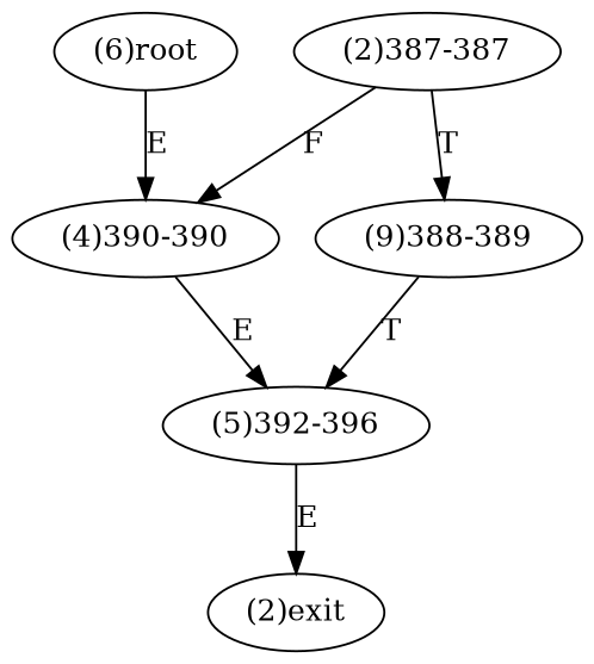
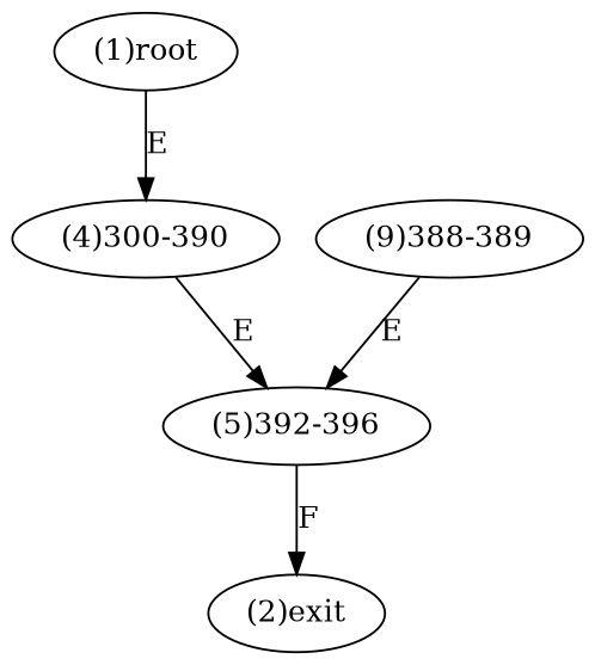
  digraph {
-   n1 [label="(6)root"]
-   n2 [label="(4)390-390"]
-   n3 [label="(2)387-387"]
+   n1 [label="(1)root"]
+   n2 [label="(4)300-390"]
    n4 [label="(9)388-389"]
    n5 [label="(5)392-396"]
    n6 [label="(2)exit"]
    n1 -> n2 [label=E]
    n2 -> n5 [label=E]
-   n3 -> n2 [label=F]
-   n3 -> n4 [label=T]
-   n4 -> n5 [label=T]
-   n5 -> n6 [label=E]
+   n4 -> n5 [label=E]
+   n5 -> n6 [label=F]
  }
